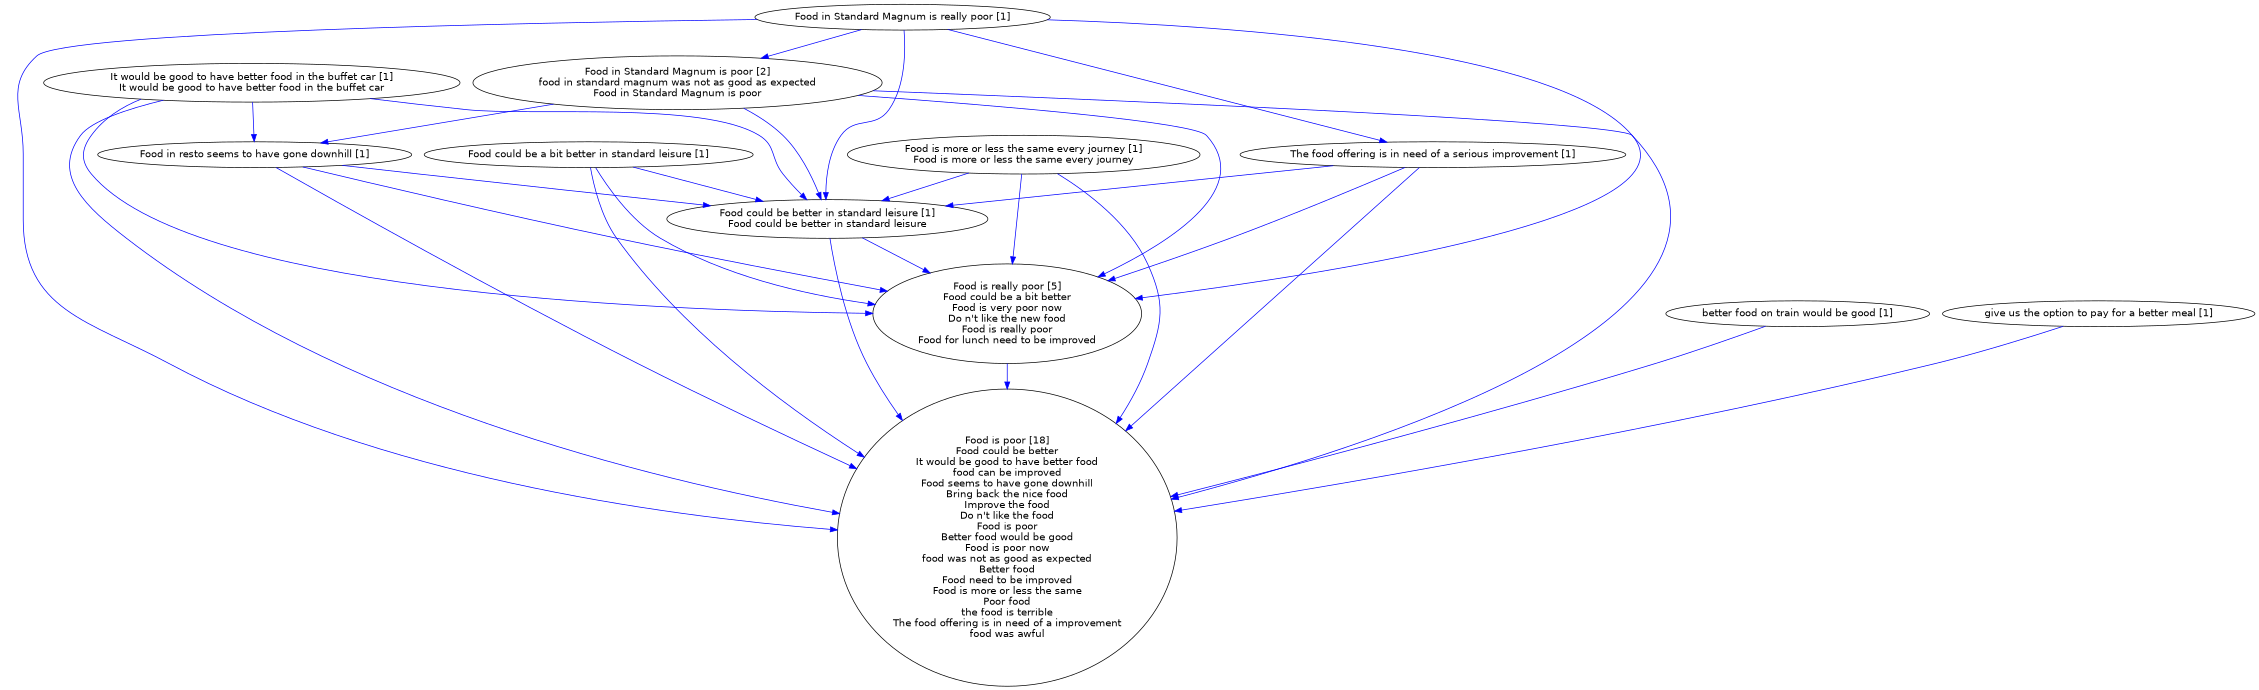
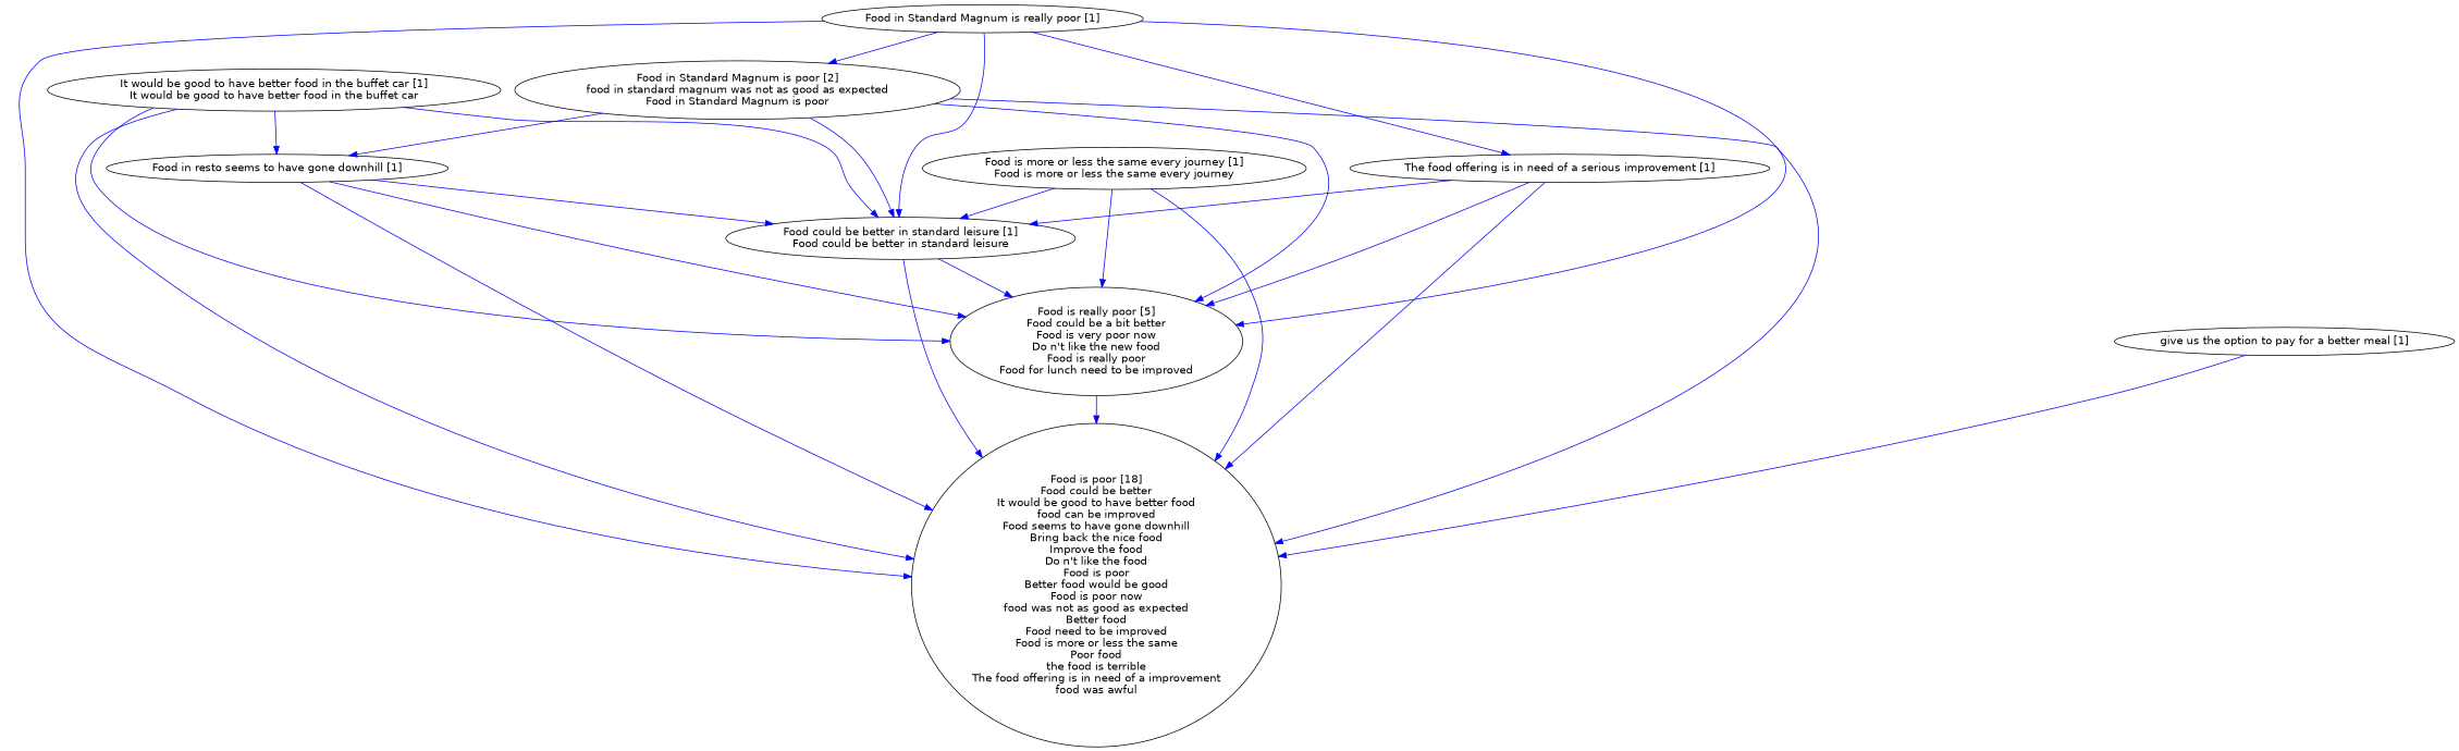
  digraph {
    fontname="DejaVu Sans"
    node [fontname="DejaVu Sans"]
    edge [color=blue fontname="DejaVu Sans"]
    "Food is really poor [5]\nFood could be a bit better\nFood is very poor now\nDo n't like the new food\nFood is really poor\nFood for lunch need to be improved"
    "Food is poor [18]\nFood could be better\nIt would be good to have better food\nfood can be improved\nFood seems to have gone downhill\nBring back the nice food\nImprove the food\nDo n't like the food\nFood is poor\nBetter food would be good\nFood is poor now\nfood was not as good as expected\nBetter food\nFood need to be improved\nFood is more or less the same\nPoor food\nthe food is terrible\nThe food offering is in need of a improvement\nfood was awful"
    "Food in Standard Magnum is poor [2]\nfood in standard magnum was not as good as expected\nFood in Standard Magnum is poor"
    "Food could be better in standard leisure [1]\nFood could be better in standard leisure"
    "Food in resto seems to have gone downhill [1]"
-   "Food could be a bit better in standard leisure [1]"
    "Food in Standard Magnum is really poor [1]"
    "The food offering is in need of a serious improvement [1]"
    "Food is more or less the same every journey [1]\nFood is more or less the same every journey"
    "It would be good to have better food in the buffet car [1]\nIt would be good to have better food in the buffet car"
-   "better food on train would be good [1]"
    "give us the option to pay for a better meal [1]"
    "Food is really poor [5]\nFood could be a bit better\nFood is very poor now\nDo n't like the new food\nFood is really poor\nFood for lunch need to be improved" -> "Food is poor [18]\nFood could be better\nIt would be good to have better food\nfood can be improved\nFood seems to have gone downhill\nBring back the nice food\nImprove the food\nDo n't like the food\nFood is poor\nBetter food would be good\nFood is poor now\nfood was not as good as expected\nBetter food\nFood need to be improved\nFood is more or less the same\nPoor food\nthe food is terrible\nThe food offering is in need of a improvement\nfood was awful"
    "Food in Standard Magnum is poor [2]\nfood in standard magnum was not as good as expected\nFood in Standard Magnum is poor" -> "Food is really poor [5]\nFood could be a bit better\nFood is very poor now\nDo n't like the new food\nFood is really poor\nFood for lunch need to be improved"
    "Food in Standard Magnum is poor [2]\nfood in standard magnum was not as good as expected\nFood in Standard Magnum is poor" -> "Food is poor [18]\nFood could be better\nIt would be good to have better food\nfood can be improved\nFood seems to have gone downhill\nBring back the nice food\nImprove the food\nDo n't like the food\nFood is poor\nBetter food would be good\nFood is poor now\nfood was not as good as expected\nBetter food\nFood need to be improved\nFood is more or less the same\nPoor food\nthe food is terrible\nThe food offering is in need of a improvement\nfood was awful"
    "Food in Standard Magnum is poor [2]\nfood in standard magnum was not as good as expected\nFood in Standard Magnum is poor" -> "Food could be better in standard leisure [1]\nFood could be better in standard leisure"
    "Food in Standard Magnum is poor [2]\nfood in standard magnum was not as good as expected\nFood in Standard Magnum is poor" -> "Food in resto seems to have gone downhill [1]"
    "Food could be better in standard leisure [1]\nFood could be better in standard leisure" -> "Food is really poor [5]\nFood could be a bit better\nFood is very poor now\nDo n't like the new food\nFood is really poor\nFood for lunch need to be improved"
    "Food could be better in standard leisure [1]\nFood could be better in standard leisure" -> "Food is poor [18]\nFood could be better\nIt would be good to have better food\nfood can be improved\nFood seems to have gone downhill\nBring back the nice food\nImprove the food\nDo n't like the food\nFood is poor\nBetter food would be good\nFood is poor now\nfood was not as good as expected\nBetter food\nFood need to be improved\nFood is more or less the same\nPoor food\nthe food is terrible\nThe food offering is in need of a improvement\nfood was awful"
    "Food in resto seems to have gone downhill [1]" -> "Food is really poor [5]\nFood could be a bit better\nFood is very poor now\nDo n't like the new food\nFood is really poor\nFood for lunch need to be improved"
    "Food in resto seems to have gone downhill [1]" -> "Food is poor [18]\nFood could be better\nIt would be good to have better food\nfood can be improved\nFood seems to have gone downhill\nBring back the nice food\nImprove the food\nDo n't like the food\nFood is poor\nBetter food would be good\nFood is poor now\nfood was not as good as expected\nBetter food\nFood need to be improved\nFood is more or less the same\nPoor food\nthe food is terrible\nThe food offering is in need of a improvement\nfood was awful"
    "Food in resto seems to have gone downhill [1]" -> "Food could be better in standard leisure [1]\nFood could be better in standard leisure"
-   "Food could be a bit better in standard leisure [1]" -> "Food is really poor [5]\nFood could be a bit better\nFood is very poor now\nDo n't like the new food\nFood is really poor\nFood for lunch need to be improved"
-   "Food could be a bit better in standard leisure [1]" -> "Food is poor [18]\nFood could be better\nIt would be good to have better food\nfood can be improved\nFood seems to have gone downhill\nBring back the nice food\nImprove the food\nDo n't like the food\nFood is poor\nBetter food would be good\nFood is poor now\nfood was not as good as expected\nBetter food\nFood need to be improved\nFood is more or less the same\nPoor food\nthe food is terrible\nThe food offering is in need of a improvement\nfood was awful"
-   "Food could be a bit better in standard leisure [1]" -> "Food could be better in standard leisure [1]\nFood could be better in standard leisure"
    "Food in Standard Magnum is really poor [1]" -> "Food is really poor [5]\nFood could be a bit better\nFood is very poor now\nDo n't like the new food\nFood is really poor\nFood for lunch need to be improved"
    "Food in Standard Magnum is really poor [1]" -> "Food is poor [18]\nFood could be better\nIt would be good to have better food\nfood can be improved\nFood seems to have gone downhill\nBring back the nice food\nImprove the food\nDo n't like the food\nFood is poor\nBetter food would be good\nFood is poor now\nfood was not as good as expected\nBetter food\nFood need to be improved\nFood is more or less the same\nPoor food\nthe food is terrible\nThe food offering is in need of a improvement\nfood was awful"
    "Food in Standard Magnum is really poor [1]" -> "Food in Standard Magnum is poor [2]\nfood in standard magnum was not as good as expected\nFood in Standard Magnum is poor"
    "Food in Standard Magnum is really poor [1]" -> "Food could be better in standard leisure [1]\nFood could be better in standard leisure"
    "Food in Standard Magnum is really poor [1]" -> "The food offering is in need of a serious improvement [1]"
    "The food offering is in need of a serious improvement [1]" -> "Food is really poor [5]\nFood could be a bit better\nFood is very poor now\nDo n't like the new food\nFood is really poor\nFood for lunch need to be improved"
    "The food offering is in need of a serious improvement [1]" -> "Food is poor [18]\nFood could be better\nIt would be good to have better food\nfood can be improved\nFood seems to have gone downhill\nBring back the nice food\nImprove the food\nDo n't like the food\nFood is poor\nBetter food would be good\nFood is poor now\nfood was not as good as expected\nBetter food\nFood need to be improved\nFood is more or less the same\nPoor food\nthe food is terrible\nThe food offering is in need of a improvement\nfood was awful"
    "The food offering is in need of a serious improvement [1]" -> "Food could be better in standard leisure [1]\nFood could be better in standard leisure"
    "Food is more or less the same every journey [1]\nFood is more or less the same every journey" -> "Food is really poor [5]\nFood could be a bit better\nFood is very poor now\nDo n't like the new food\nFood is really poor\nFood for lunch need to be improved"
    "Food is more or less the same every journey [1]\nFood is more or less the same every journey" -> "Food is poor [18]\nFood could be better\nIt would be good to have better food\nfood can be improved\nFood seems to have gone downhill\nBring back the nice food\nImprove the food\nDo n't like the food\nFood is poor\nBetter food would be good\nFood is poor now\nfood was not as good as expected\nBetter food\nFood need to be improved\nFood is more or less the same\nPoor food\nthe food is terrible\nThe food offering is in need of a improvement\nfood was awful"
    "Food is more or less the same every journey [1]\nFood is more or less the same every journey" -> "Food could be better in standard leisure [1]\nFood could be better in standard leisure"
    "It would be good to have better food in the buffet car [1]\nIt would be good to have better food in the buffet car" -> "Food is really poor [5]\nFood could be a bit better\nFood is very poor now\nDo n't like the new food\nFood is really poor\nFood for lunch need to be improved"
    "It would be good to have better food in the buffet car [1]\nIt would be good to have better food in the buffet car" -> "Food is poor [18]\nFood could be better\nIt would be good to have better food\nfood can be improved\nFood seems to have gone downhill\nBring back the nice food\nImprove the food\nDo n't like the food\nFood is poor\nBetter food would be good\nFood is poor now\nfood was not as good as expected\nBetter food\nFood need to be improved\nFood is more or less the same\nPoor food\nthe food is terrible\nThe food offering is in need of a improvement\nfood was awful"
    "It would be good to have better food in the buffet car [1]\nIt would be good to have better food in the buffet car" -> "Food could be better in standard leisure [1]\nFood could be better in standard leisure"
    "It would be good to have better food in the buffet car [1]\nIt would be good to have better food in the buffet car" -> "Food in resto seems to have gone downhill [1]"
-   "better food on train would be good [1]" -> "Food is poor [18]\nFood could be better\nIt would be good to have better food\nfood can be improved\nFood seems to have gone downhill\nBring back the nice food\nImprove the food\nDo n't like the food\nFood is poor\nBetter food would be good\nFood is poor now\nfood was not as good as expected\nBetter food\nFood need to be improved\nFood is more or less the same\nPoor food\nthe food is terrible\nThe food offering is in need of a improvement\nfood was awful"
    "give us the option to pay for a better meal [1]" -> "Food is poor [18]\nFood could be better\nIt would be good to have better food\nfood can be improved\nFood seems to have gone downhill\nBring back the nice food\nImprove the food\nDo n't like the food\nFood is poor\nBetter food would be good\nFood is poor now\nfood was not as good as expected\nBetter food\nFood need to be improved\nFood is more or less the same\nPoor food\nthe food is terrible\nThe food offering is in need of a improvement\nfood was awful"
  }
